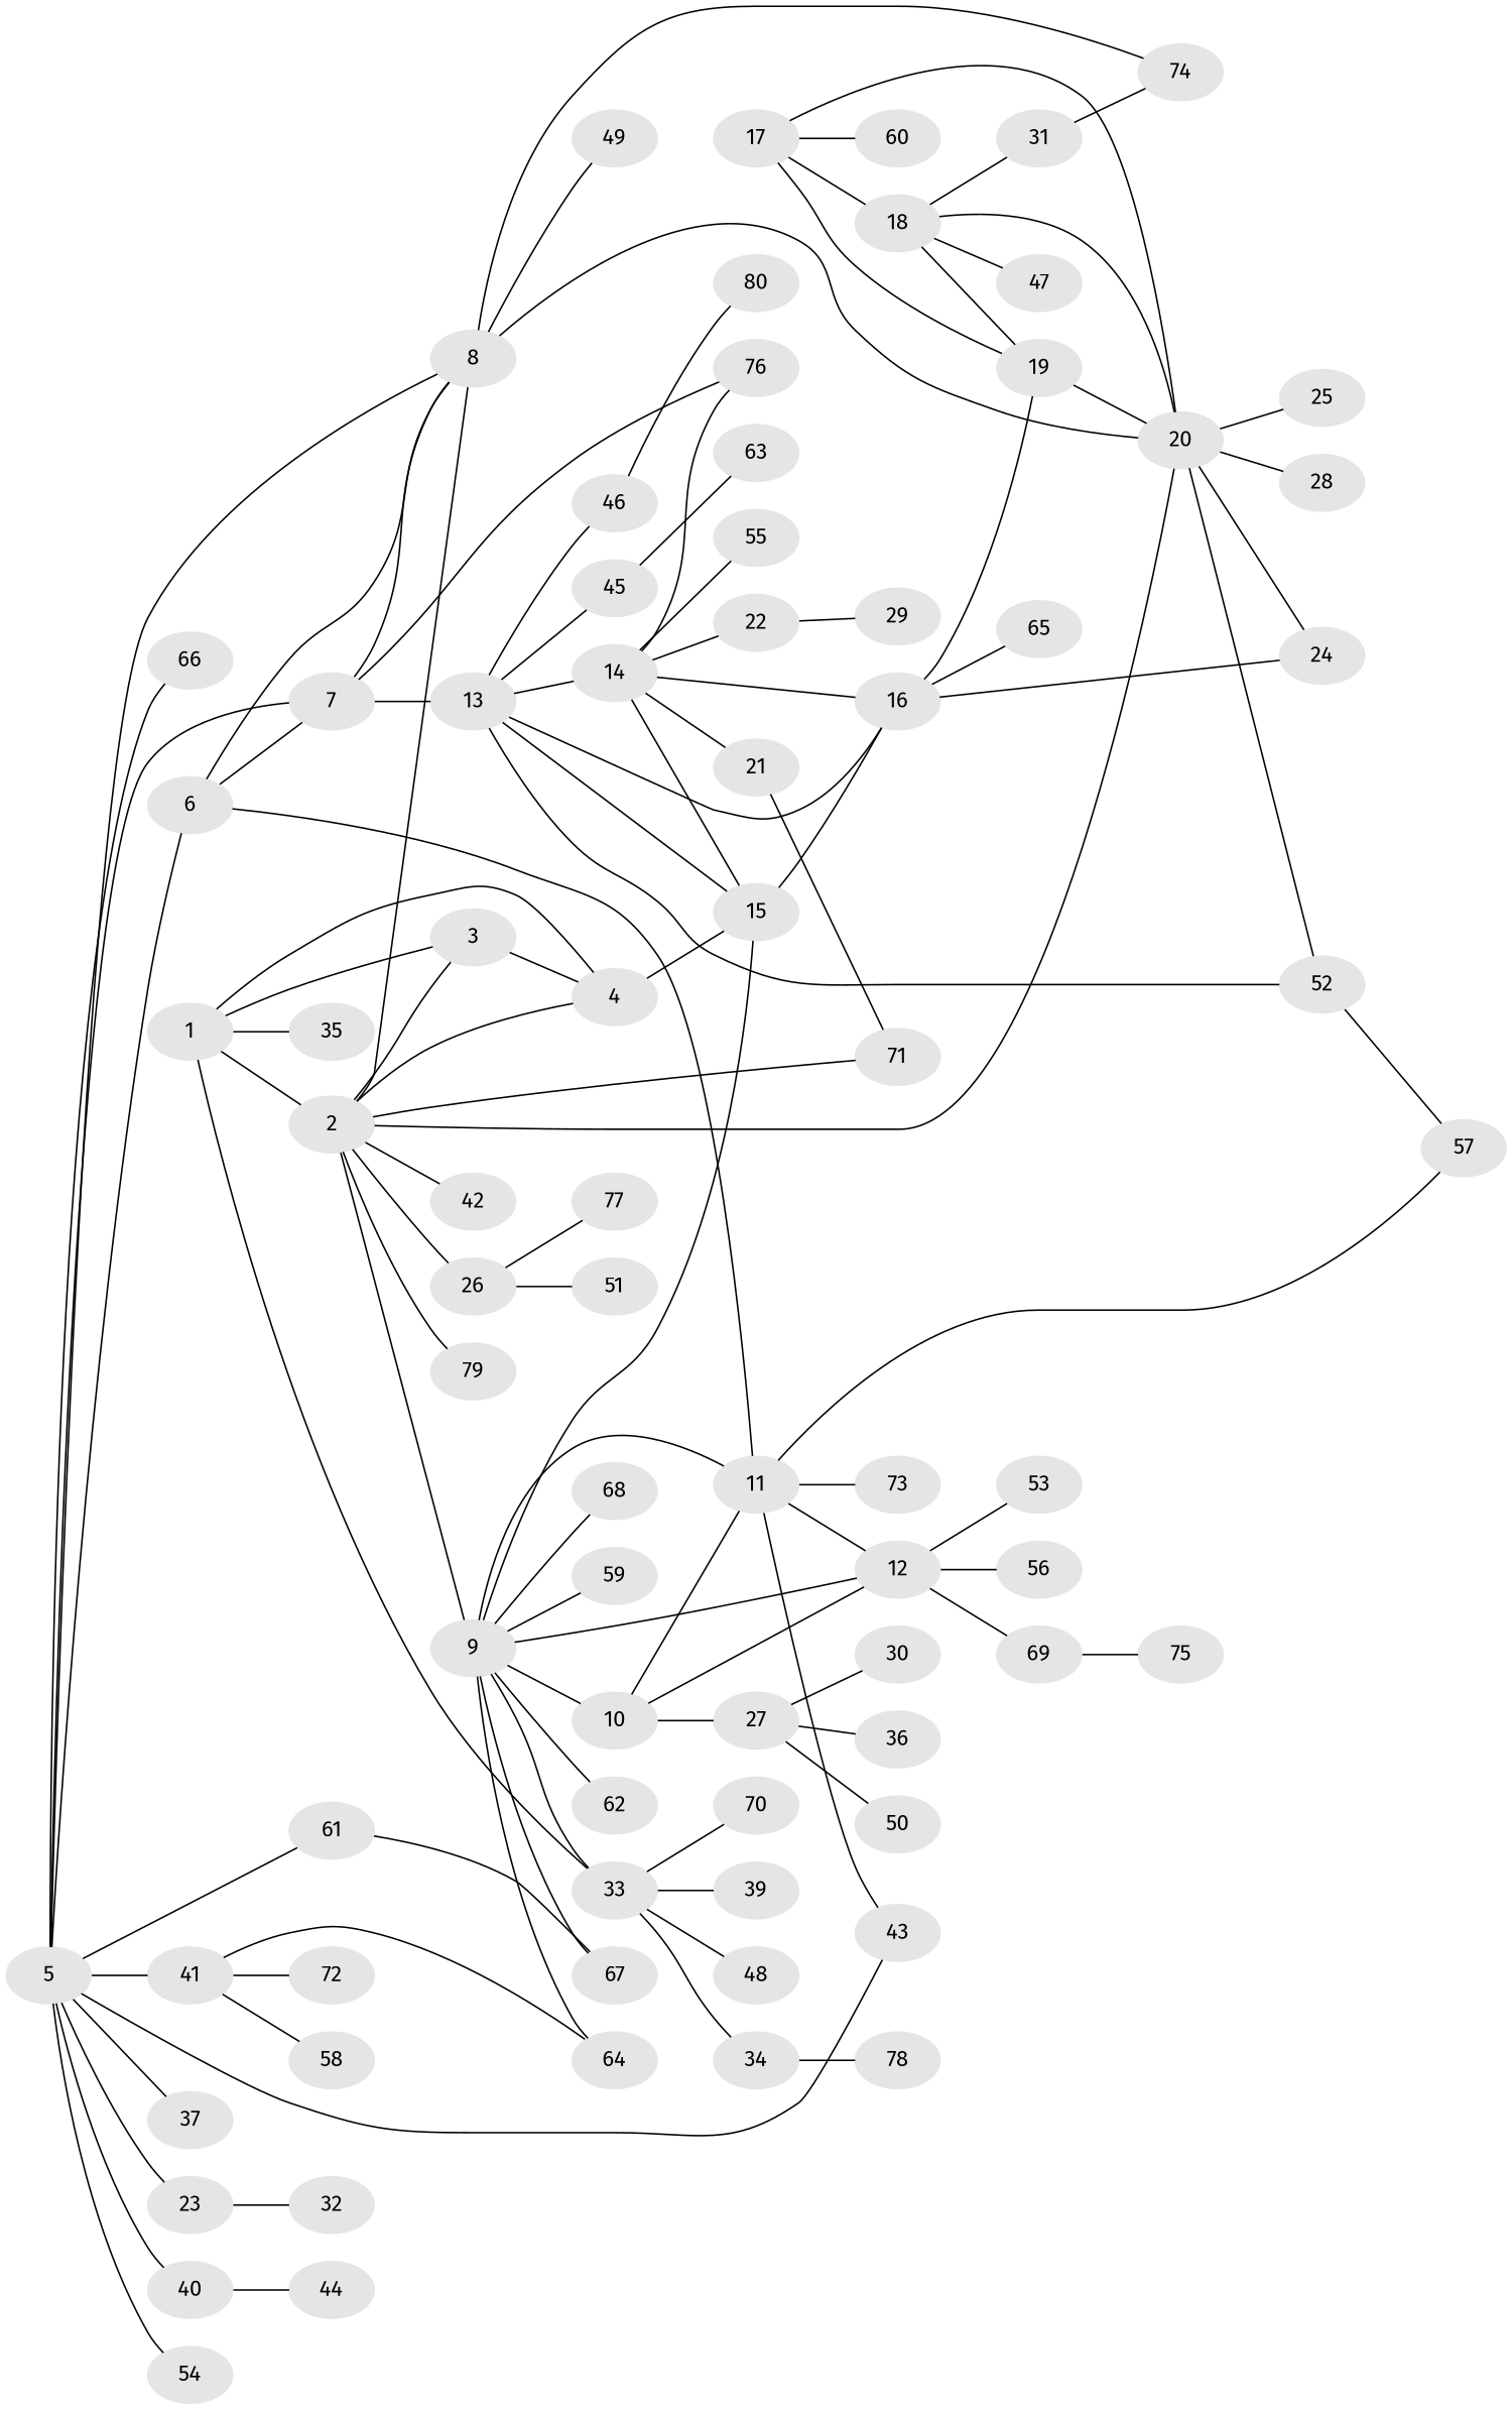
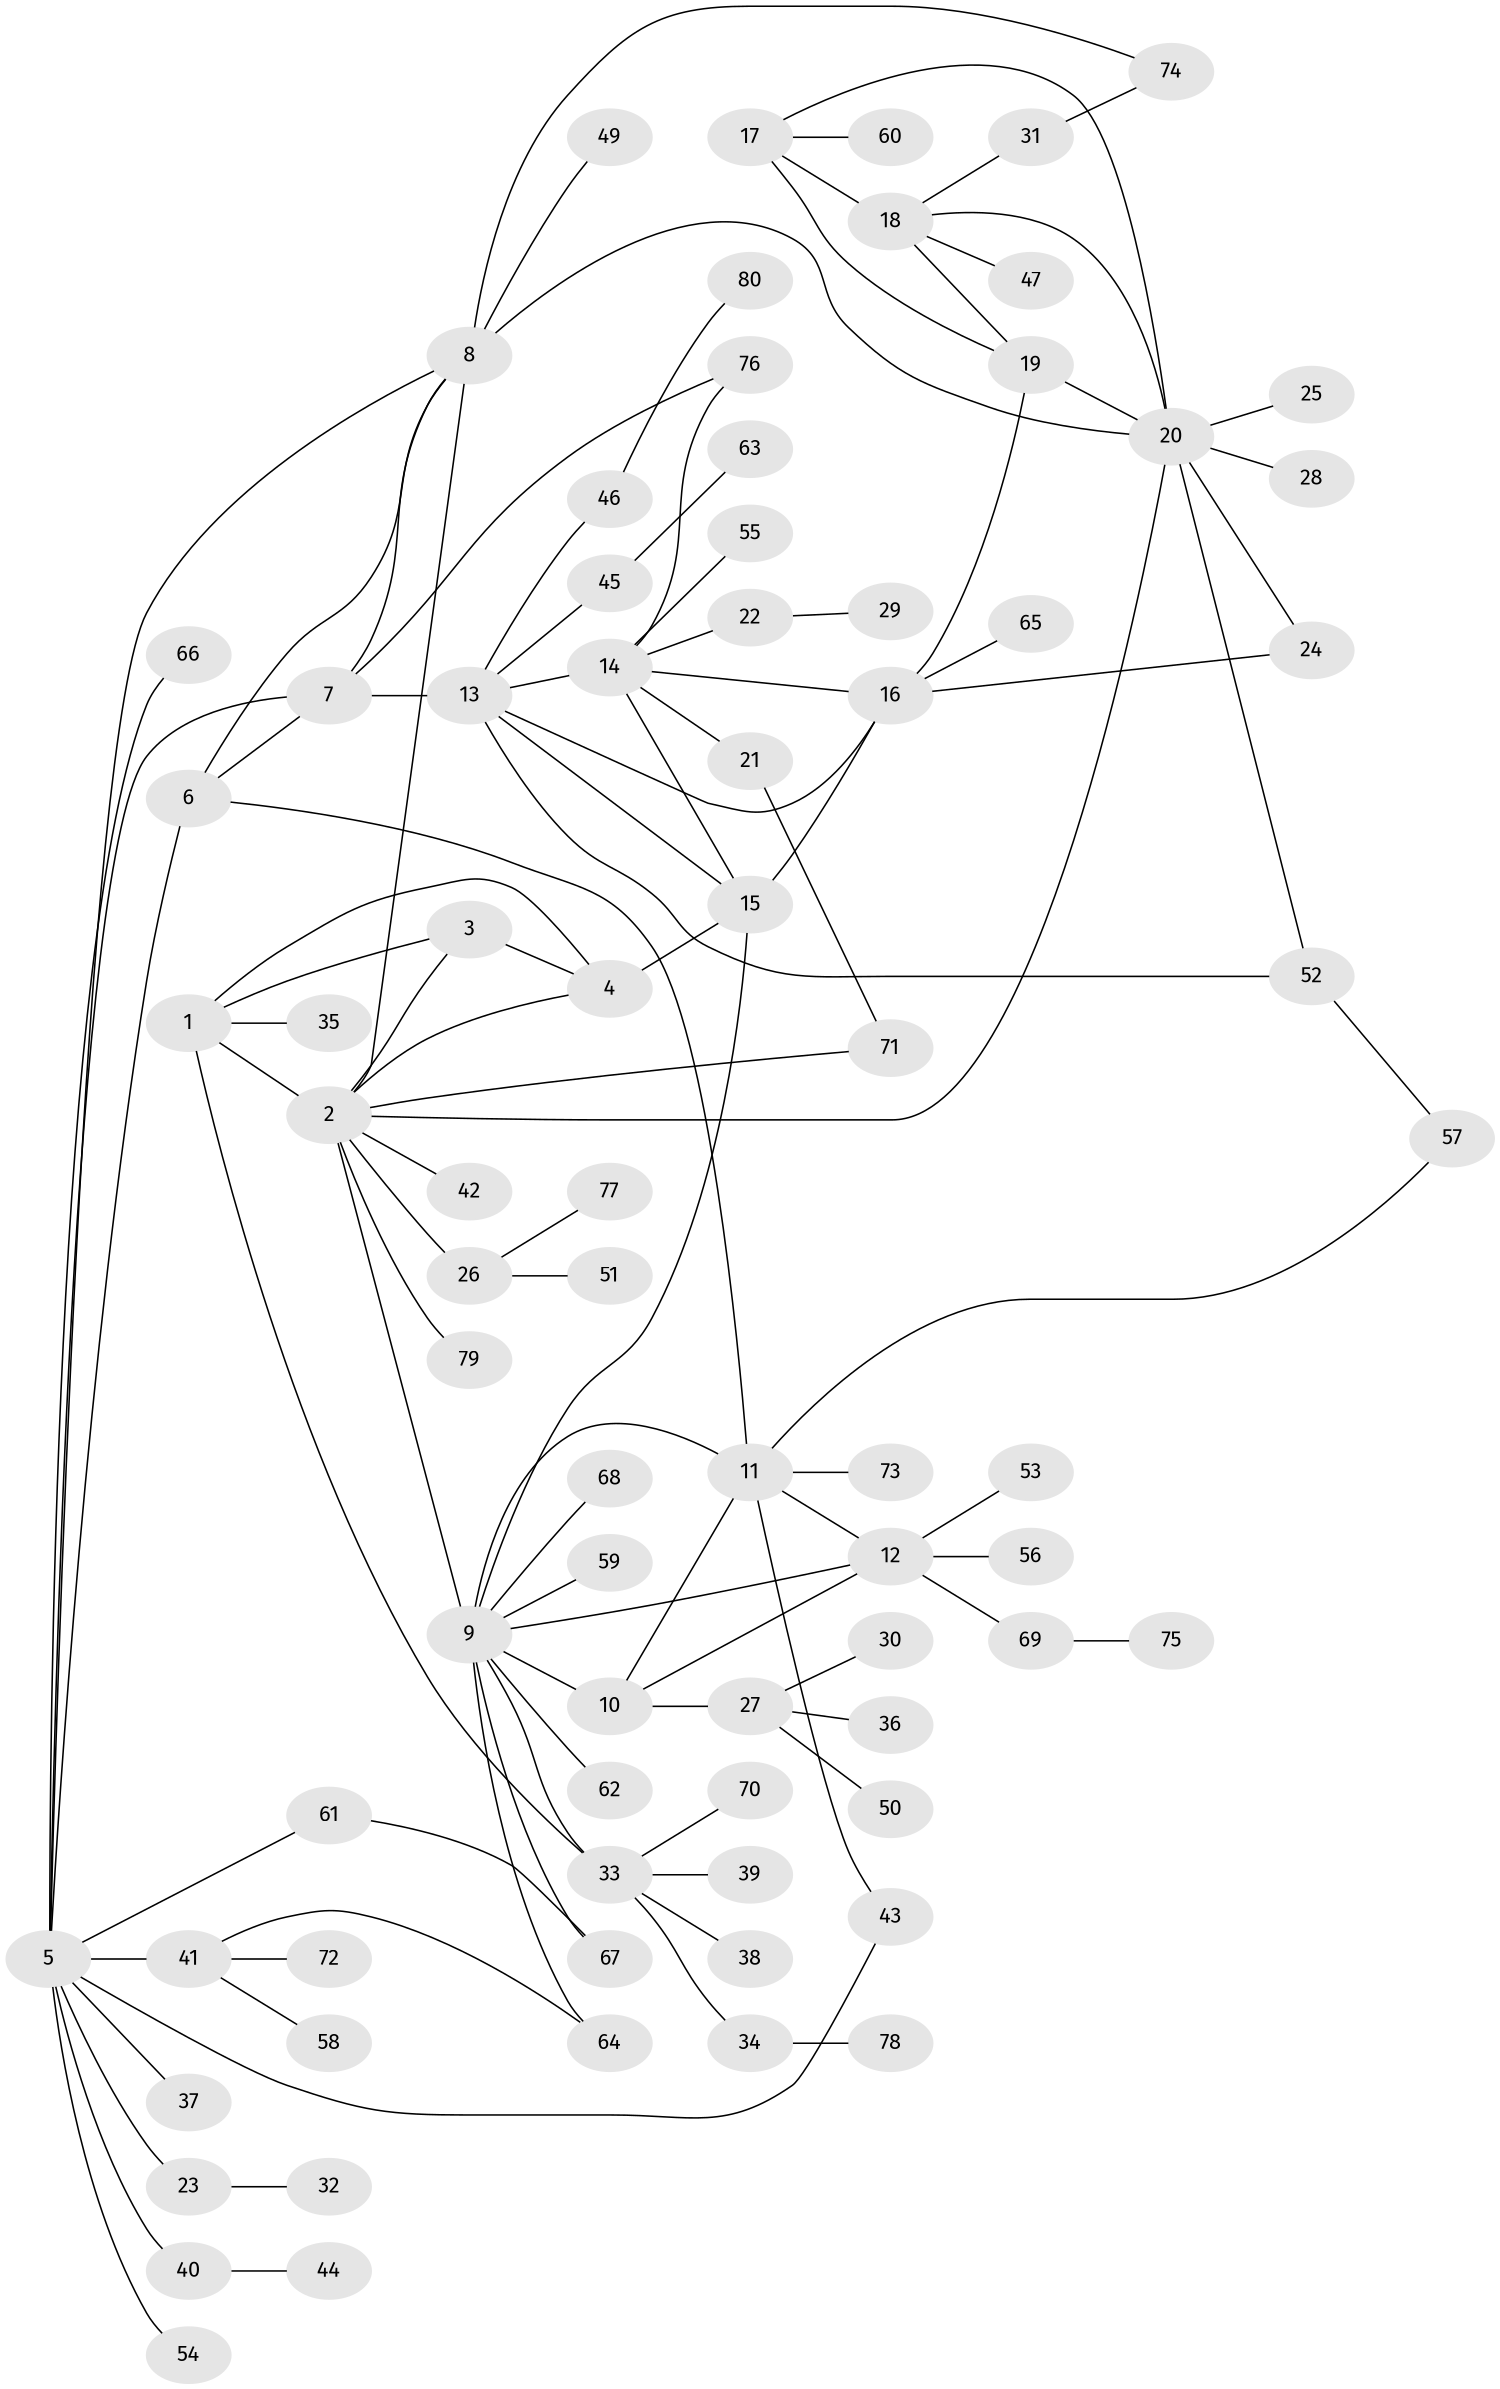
  graph {
    fontname="Fira Sans"
    rankdir=LR
    node [color=gray90 fontname="Fira Sans" style=filled]
    edge [fontname="Fira Sans"]
    1
    2
    3
    4
    33
    35
    8
    9
    20
    26
    42
    71
    79
    15
    34
    39
-   48
+   48 [label=38]
    70
    49
    74
    11
    10
    12
    59
    62
    64
    67
    68
    52
    24
    25
    28
    51
    77
    16
    5
    6
    7
    23
    37
    40
    41
    43
    54
    61
    66
    13
    76
    32
    44
    58
    72
    57
    73
    14
    45
    46
    27
    53
    56
    69
    30
    36
    50
    17
    19
    18
    60
    75
    21
    22
    55
    65
    63
    80
    29
    31
    47
    78
    1 -- 2
    1 -- 3
    1 -- 4
    1 -- 33
    1 -- 35
    2 -- 3
    2 -- 4
    2 -- 8
    2 -- 9
    2 -- 20
    2 -- 26
    2 -- 42
    2 -- 71
    2 -- 79
    3 -- 4
    4 -- 15
    33 -- 34
    33 -- 39
    33 -- 48
    33 -- 70
    8 -- 20
    8 -- 49
    8 -- 74
    9 -- 33
    9 -- 15
    9 -- 11
    9 -- 10
    9 -- 12
    9 -- 59
    9 -- 62
    9 -- 64
    9 -- 67
    9 -- 68
    20 -- 52
    20 -- 24
    20 -- 25
    20 -- 28
    26 -- 51
    26 -- 77
    15 -- 16
    34 -- 78
    11 -- 12
    11 -- 43
    11 -- 57
    11 -- 73
    10 -- 11
    10 -- 12
    10 -- 27
    12 -- 53
    12 -- 56
    12 -- 69
    52 -- 57
    16 -- 24
    16 -- 19
    16 -- 65
    5 -- 8
    5 -- 6
    5 -- 7
    5 -- 23
    5 -- 37
    5 -- 40
    5 -- 41
    5 -- 43
    5 -- 54
    5 -- 61
    5 -- 66
    6 -- 8
    6 -- 11
    6 -- 7
    7 -- 8
    7 -- 13
    7 -- 76
    23 -- 32
    40 -- 44
    41 -- 64
    41 -- 58
    41 -- 72
    61 -- 67
    13 -- 15
    13 -- 52
    13 -- 16
    13 -- 14
    13 -- 45
    13 -- 46
    14 -- 15
    14 -- 16
    14 -- 76
    14 -- 21
    14 -- 22
    14 -- 55
    45 -- 63
    46 -- 80
    27 -- 30
    27 -- 36
    27 -- 50
    69 -- 75
    17 -- 20
    17 -- 19
    17 -- 18
    17 -- 60
    19 -- 20
    18 -- 20
    18 -- 19
    18 -- 31
    18 -- 47
    21 -- 71
    22 -- 29
    31 -- 74
  }
